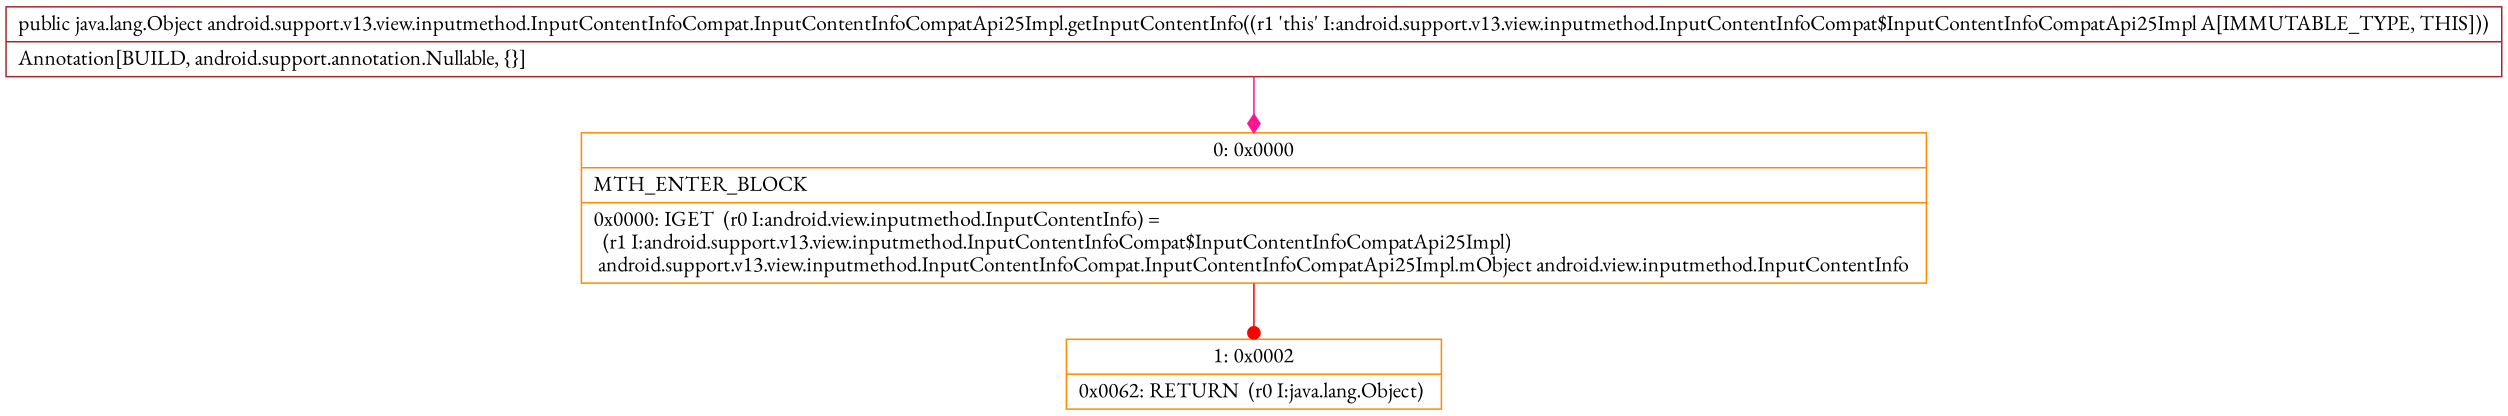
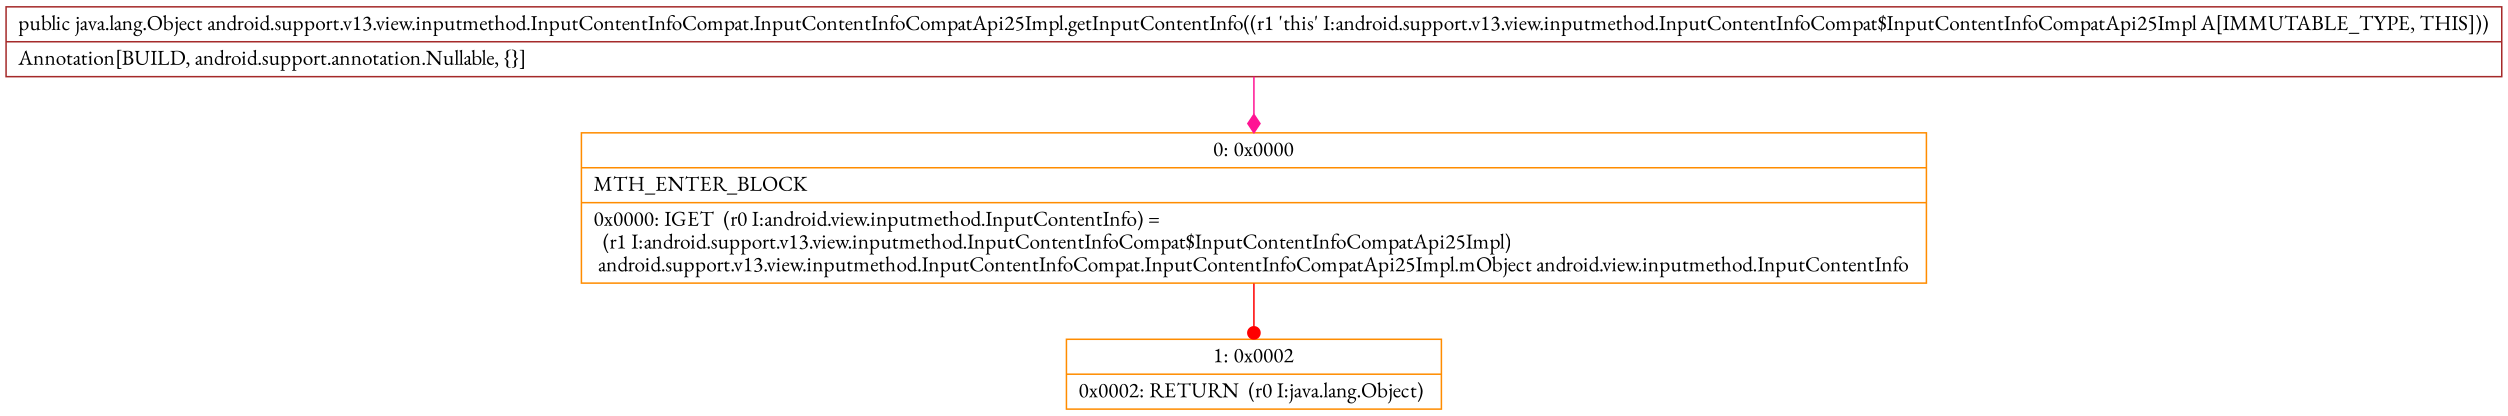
  digraph {
    fontname="EB Garamond"
    node [shape=record color=darkorange fontname="EB Garamond"]
    edge [fontname="EB Garamond"]
    n1 [label="{0\:\ 0x0000|MTH_ENTER_BLOCK\l|0x0000: IGET  (r0 I:android.view.inputmethod.InputContentInfo) = \l  (r1 I:android.support.v13.view.inputmethod.InputContentInfoCompat$InputContentInfoCompatApi25Impl)\l android.support.v13.view.inputmethod.InputContentInfoCompat.InputContentInfoCompatApi25Impl.mObject android.view.inputmethod.InputContentInfo \l}"]
-   n2 [label="{1\:\ 0x0002|0x0062: RETURN  (r0 I:java.lang.Object) \l}"]
+   n2 [label="{1\:\ 0x0002|0x0002: RETURN  (r0 I:java.lang.Object) \l}"]
    n3 [label="{public java.lang.Object android.support.v13.view.inputmethod.InputContentInfoCompat.InputContentInfoCompatApi25Impl.getInputContentInfo((r1 'this' I:android.support.v13.view.inputmethod.InputContentInfoCompat$InputContentInfoCompatApi25Impl A[IMMUTABLE_TYPE, THIS]))  | Annotation[BUILD, android.support.annotation.Nullable, \{\}]\l}" color=brown]
    n1 -> n2 [color=red arrowhead=dot]
    n3 -> n1 [color=deeppink arrowhead=diamond]
  }
